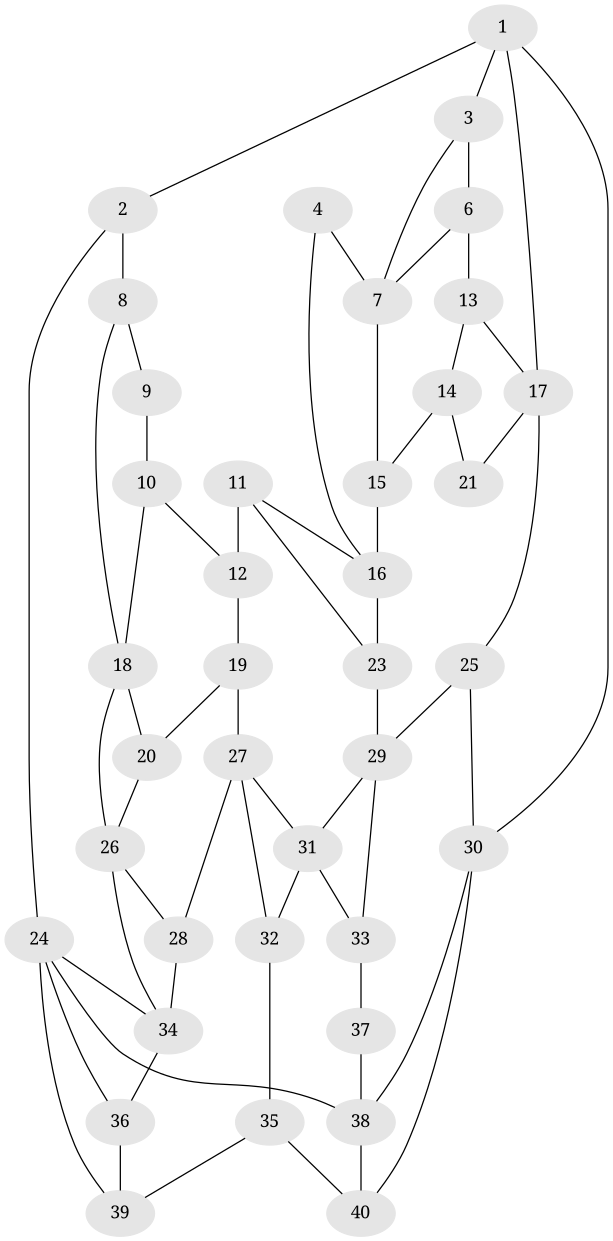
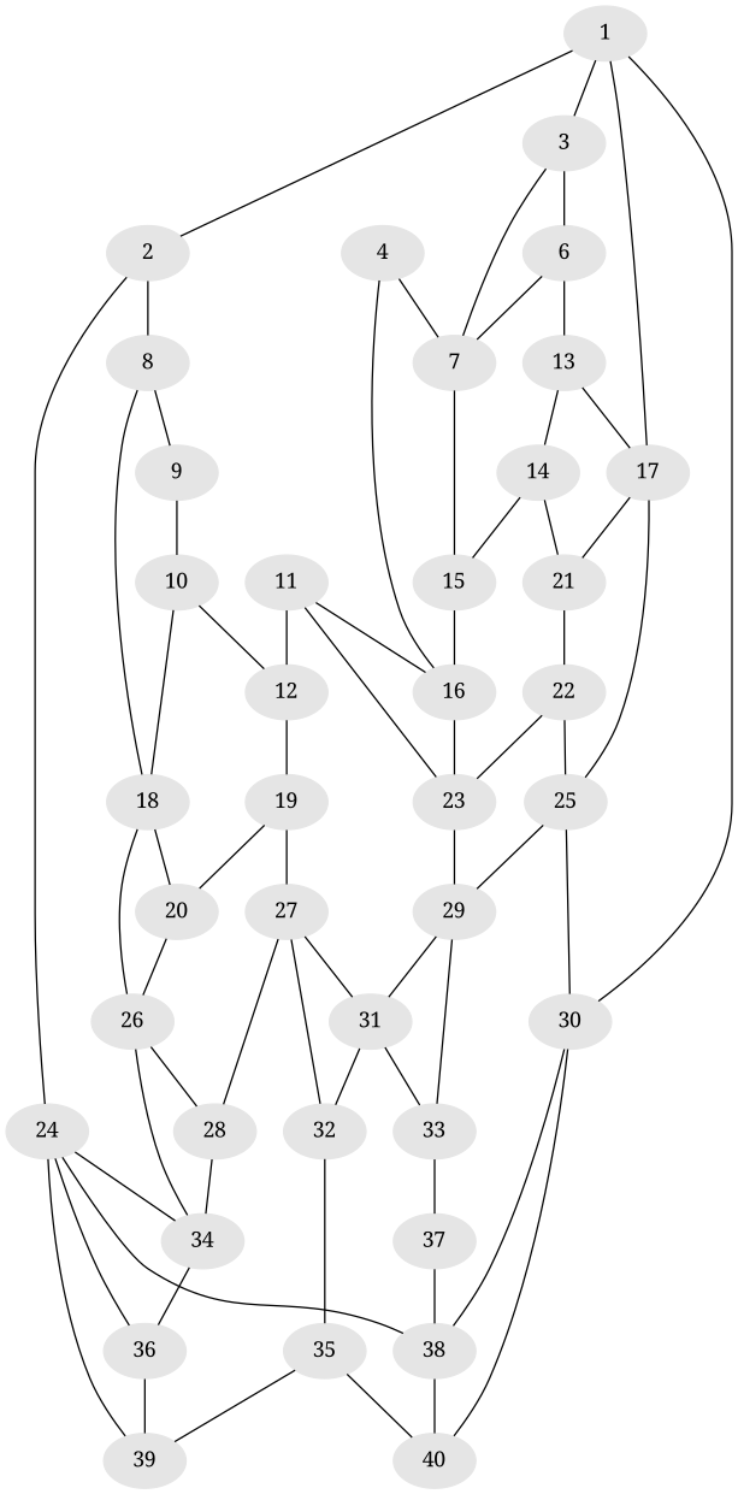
  graph {
    fontname="Noto Serif"
    node [color=gray90 fontname="Noto Serif" style=filled]
    edge [fontname="Noto Serif" weight=1.0]
    1
    2
    3
    17
    30
    8
    24
    6
    7
    21
    25
    40
    38
    9
    18
    34
    36
    39
    13
    15
    4
    16
    23
    10
    14
    20
    26
    12
    19
    11
    29
    27
+   22
    28
    31
    32
    33
    35
    37
    1 -- 2
    1 -- 3
    1 -- 17
    1 -- 30
    2 -- 8
    2 -- 24
    3 -- 6
    3 -- 7
    17 -- 21
    17 -- 25
    30 -- 40
    30 -- 38
    8 -- 9
    8 -- 18
    24 -- 38
    24 -- 34
    24 -- 36
    24 -- 39
    6 -- 7
    6 -- 13 [weight=2.0]
    7 -- 15
+   21 -- 22
    25 -- 30
    25 -- 29
    38 -- 40
    9 -- 10 [weight=2.0]
    18 -- 20
    18 -- 26
    34 -- 36
    36 -- 39 [weight=2.0]
    13 -- 17
    13 -- 14
    15 -- 16
    4 -- 7
    4 -- 16
    16 -- 23
    23 -- 29
    10 -- 18
    10 -- 12
    14 -- 21 [weight=2.0]
    14 -- 15
    20 -- 26
    26 -- 34
    26 -- 28
    12 -- 19
    19 -- 20
    19 -- 27
    11 -- 16
    11 -- 23
    11 -- 12
    29 -- 31
    29 -- 33
    27 -- 28
    27 -- 31
    27 -- 32
+   22 -- 25
+   22 -- 23
    28 -- 34
    31 -- 32
    31 -- 33
    32 -- 35
    33 -- 37
    35 -- 40
    35 -- 39
    37 -- 38 [weight=2.0]
  }
